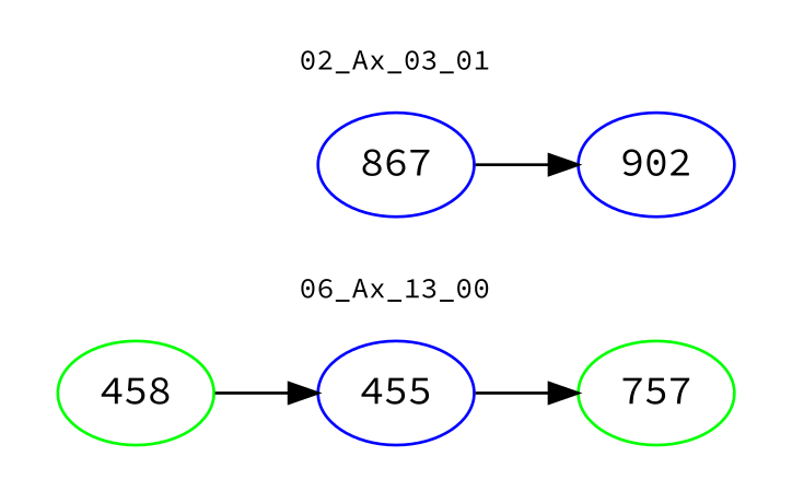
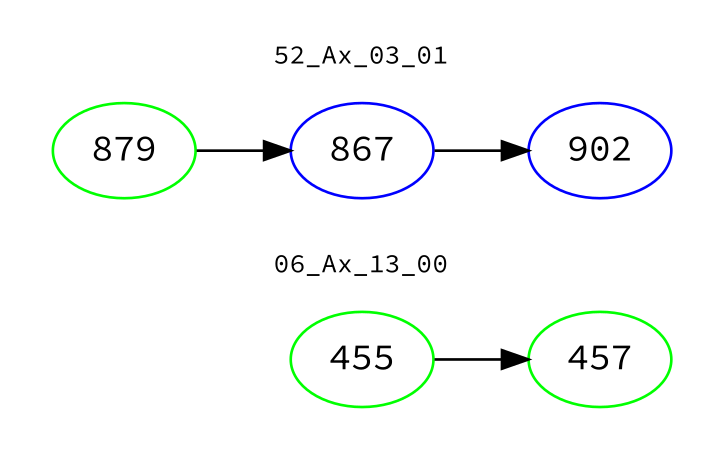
  digraph {
    fontname="Source Code Pro"
    rankdir=LR
    node [color=green fontname="Source Code Pro"]
    edge [color=black fontname="Source Code Pro"]
-   n1 [label=458]
-   n2 [color=blue label=455]
-   n3 [label=757]
+   n2 [label=455]
+   n3 [label=457]
+   n4 [label=879]
    n5 [color=blue label=867]
    n6 [color=blue label=902]
    subgraph cluster_1 {
      color=white
      fontsize=10
      label="06_Ax_13_00"
-     n1
      n2
      n3
    }
    subgraph cluster_2 {
      color=white
      fontsize=10
-     label="02_Ax_03_01"
+     label="52_Ax_03_01"
+     n4
      n5
      n6
    }
-   n1 -> n2
    n2 -> n3
+   n4 -> n5
    n5 -> n6
  }
